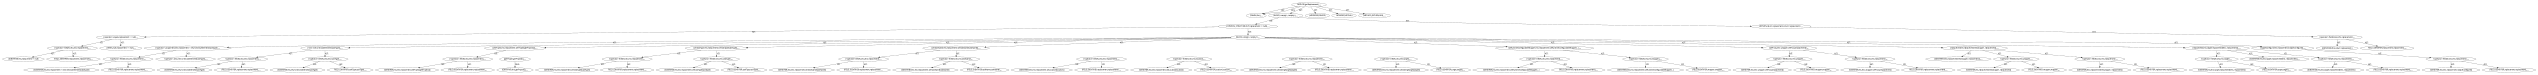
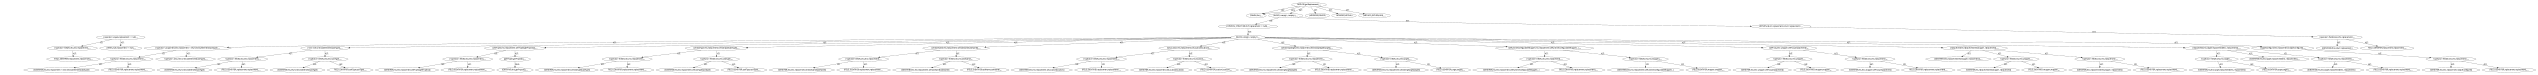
  digraph {
    fontname="Open Sans"
    node [fontname="Open Sans"]
    edge [fontname="Open Sans"]
    n1 [label=<(METHOD,getReplacement)<SUB>452</SUB>>]
    n2 [label=<(PARAM,this)<SUB>452</SUB>>]
    n3 [label=<(BLOCK,&lt;empty&gt;,&lt;empty&gt;)<SUB>452</SUB>>]
    n4 [label=<(MODIFIER,PRIVATE)>]
    n5 [label=<(MODIFIER,VIRTUAL)>]
    n6 [label=<(METHOD_RETURN,ANY)<SUB>452</SUB>>]
    n7 [label=<(CONTROL_STRUCTURE,IF,if (replacement == null))<SUB>453</SUB>>]
    n8 [label=<(RETURN,return replacement;,return replacement;)<SUB>466</SUB>>]
    n9 [label=<(&lt;operator&gt;.equals,replacement == null)<SUB>453</SUB>>]
    n10 [label=<(BLOCK,&lt;empty&gt;,&lt;empty&gt;)<SUB>453</SUB>>]
    n11 [label=<(&lt;operator&gt;.fieldAccess,this.replacement)<SUB>466</SUB>>]
    n12 [label=<(&lt;operator&gt;.fieldAccess,this.replacement)<SUB>453</SUB>>]
    n13 [label=<(LITERAL,null,replacement == null)<SUB>553</SUB>>]
    n14 [label=<(&lt;operator&gt;.assignment,this.replacement = new UnknownElement(taskType))<SUB>454</SUB>>]
    n15 [label=<(&lt;init&gt;,new UnknownElement(taskType))<SUB>454</SUB>>]
    n16 [label=<(setProject,this.replacement.setProject(getProject()))<SUB>455</SUB>>]
    n17 [label=<(setTaskType,this.replacement.setTaskType(taskType))<SUB>456</SUB>>]
    n18 [label=<(setTaskName,this.replacement.setTaskName(taskName))<SUB>457</SUB>>]
+   n19 [label=<(setLocation,this.replacement.setLocation(location))<SUB>458</SUB>>]
+   n20 [label=<(setOwningTarget,this.replacement.setOwningTarget(target))<SUB>459</SUB>>]
    n21 [label=<(setRuntimeConfigurableWrapper,this.replacement.setRuntimeConfigurableWrapper(...)<SUB>460</SUB>>]
    n22 [label=<(setProxy,this.wrapper.setProxy(replacement))<SUB>461</SUB>>]
    n23 [label=<(replaceChildren,replaceChildren(wrapper, replacement))<SUB>462</SUB>>]
    n24 [label=<(replaceChild,this.target.replaceChild(this, replacement))<SUB>463</SUB>>]
    n25 [label=<(maybeConfigure,this.replacement.maybeConfigure())<SUB>464</SUB>>]
-   n26 [label=<(IDENTIFIER,this,replacement == null)>]
    n27 [label=<(FIELD_IDENTIFIER,replacement,replacement)<SUB>453</SUB>>]
    n28 [label=<(&lt;operator&gt;.fieldAccess,this.replacement)<SUB>454</SUB>>]
    n29 [label=<(&lt;operator&gt;.alloc,new UnknownElement(taskType))<SUB>454</SUB>>]
    n30 [label=<(&lt;operator&gt;.fieldAccess,this.replacement)<SUB>454</SUB>>]
    n31 [label=<(&lt;operator&gt;.fieldAccess,this.taskType)<SUB>454</SUB>>]
    n32 [label=<(&lt;operator&gt;.fieldAccess,this.replacement)<SUB>455</SUB>>]
    n33 [label=<(getProject,getProject())<SUB>455</SUB>>]
    n34 [label=<(&lt;operator&gt;.fieldAccess,this.replacement)<SUB>456</SUB>>]
    n35 [label=<(&lt;operator&gt;.fieldAccess,this.taskType)<SUB>456</SUB>>]
    n36 [label=<(&lt;operator&gt;.fieldAccess,this.replacement)<SUB>457</SUB>>]
    n37 [label=<(&lt;operator&gt;.fieldAccess,this.taskName)<SUB>457</SUB>>]
    n38 [label=<(&lt;operator&gt;.fieldAccess,this.replacement)<SUB>458</SUB>>]
    n39 [label=<(&lt;operator&gt;.fieldAccess,this.location)<SUB>458</SUB>>]
    n40 [label=<(&lt;operator&gt;.fieldAccess,this.replacement)<SUB>459</SUB>>]
    n41 [label=<(&lt;operator&gt;.fieldAccess,this.target)<SUB>459</SUB>>]
    n42 [label=<(&lt;operator&gt;.fieldAccess,this.replacement)<SUB>460</SUB>>]
    n43 [label=<(&lt;operator&gt;.fieldAccess,this.wrapper)<SUB>460</SUB>>]
    n44 [label=<(&lt;operator&gt;.fieldAccess,this.wrapper)<SUB>461</SUB>>]
    n45 [label=<(&lt;operator&gt;.fieldAccess,this.replacement)<SUB>461</SUB>>]
    n46 [label=<(IDENTIFIER,this,replaceChildren(wrapper, replacement))<SUB>462</SUB>>]
    n47 [label=<(&lt;operator&gt;.fieldAccess,this.wrapper)<SUB>462</SUB>>]
    n48 [label=<(&lt;operator&gt;.fieldAccess,this.replacement)<SUB>462</SUB>>]
    n49 [label=<(&lt;operator&gt;.fieldAccess,this.target)<SUB>463</SUB>>]
    n50 [label=<(IDENTIFIER,this,this.target.replaceChild(this, replacement))<SUB>463</SUB>>]
    n51 [label=<(&lt;operator&gt;.fieldAccess,this.replacement)<SUB>463</SUB>>]
    n52 [label=<(&lt;operator&gt;.fieldAccess,this.replacement)<SUB>464</SUB>>]
    n53 [label=<(IDENTIFIER,this,this.replacement = new UnknownElement(taskType))>]
    n54 [label=<(FIELD_IDENTIFIER,replacement,replacement)<SUB>454</SUB>>]
    n55 [label=<(IDENTIFIER,this,new UnknownElement(taskType))>]
    n56 [label=<(FIELD_IDENTIFIER,replacement,replacement)<SUB>454</SUB>>]
    n57 [label=<(IDENTIFIER,this,new UnknownElement(taskType))>]
    n58 [label=<(FIELD_IDENTIFIER,taskType,taskType)<SUB>454</SUB>>]
    n59 [label=<(IDENTIFIER,this,this.replacement.setProject(getProject()))>]
    n60 [label=<(FIELD_IDENTIFIER,replacement,replacement)<SUB>455</SUB>>]
    n61 [label=<(IDENTIFIER,this,getProject())<SUB>455</SUB>>]
    n62 [label=<(IDENTIFIER,this,this.replacement.setTaskType(taskType))>]
    n63 [label=<(FIELD_IDENTIFIER,replacement,replacement)<SUB>456</SUB>>]
    n64 [label=<(IDENTIFIER,this,this.replacement.setTaskType(taskType))>]
    n65 [label=<(FIELD_IDENTIFIER,taskType,taskType)<SUB>456</SUB>>]
    n66 [label=<(IDENTIFIER,this,this.replacement.setTaskName(taskName))>]
    n67 [label=<(FIELD_IDENTIFIER,replacement,replacement)<SUB>457</SUB>>]
    n68 [label=<(IDENTIFIER,this,this.replacement.setTaskName(taskName))>]
    n69 [label=<(FIELD_IDENTIFIER,taskName,taskName)<SUB>457</SUB>>]
    n70 [label=<(IDENTIFIER,this,this.replacement.setLocation(location))>]
    n71 [label=<(FIELD_IDENTIFIER,replacement,replacement)<SUB>458</SUB>>]
    n72 [label=<(IDENTIFIER,this,this.replacement.setLocation(location))>]
    n73 [label=<(FIELD_IDENTIFIER,location,location)<SUB>458</SUB>>]
    n74 [label=<(IDENTIFIER,this,this.replacement.setOwningTarget(target))>]
    n75 [label=<(FIELD_IDENTIFIER,replacement,replacement)<SUB>459</SUB>>]
    n76 [label=<(IDENTIFIER,this,this.replacement.setOwningTarget(target))>]
    n77 [label=<(FIELD_IDENTIFIER,target,target)<SUB>459</SUB>>]
    n78 [label=<(IDENTIFIER,this,this.replacement.setRuntimeConfigurableWrapper(...)>]
    n79 [label=<(FIELD_IDENTIFIER,replacement,replacement)<SUB>460</SUB>>]
    n80 [label=<(IDENTIFIER,this,this.replacement.setRuntimeConfigurableWrapper(...)>]
    n81 [label=<(FIELD_IDENTIFIER,wrapper,wrapper)<SUB>460</SUB>>]
    n82 [label=<(IDENTIFIER,this,this.wrapper.setProxy(replacement))>]
    n83 [label=<(FIELD_IDENTIFIER,wrapper,wrapper)<SUB>461</SUB>>]
    n84 [label=<(IDENTIFIER,this,this.wrapper.setProxy(replacement))>]
    n85 [label=<(FIELD_IDENTIFIER,replacement,replacement)<SUB>461</SUB>>]
    n86 [label=<(IDENTIFIER,this,replaceChildren(wrapper, replacement))>]
    n87 [label=<(FIELD_IDENTIFIER,wrapper,wrapper)<SUB>462</SUB>>]
    n88 [label=<(IDENTIFIER,this,replaceChildren(wrapper, replacement))>]
    n89 [label=<(FIELD_IDENTIFIER,replacement,replacement)<SUB>462</SUB>>]
    n90 [label=<(IDENTIFIER,this,this.target.replaceChild(this, replacement))>]
    n91 [label=<(FIELD_IDENTIFIER,target,target)<SUB>463</SUB>>]
    n92 [label=<(IDENTIFIER,this,this.target.replaceChild(this, replacement))>]
    n93 [label=<(FIELD_IDENTIFIER,replacement,replacement)<SUB>463</SUB>>]
    n94 [label=<(IDENTIFIER,this,this.replacement.maybeConfigure())>]
    n95 [label=<(FIELD_IDENTIFIER,replacement,replacement)<SUB>464</SUB>>]
    n96 [label=<(IDENTIFIER,this,return replacement;)>]
    n97 [label=<(FIELD_IDENTIFIER,replacement,replacement)<SUB>466</SUB>>]
    n1 -> n2 [label="AST: "]
    n1 -> n2 [label="DDG: "]
    n1 -> n3 [label="AST: "]
    n1 -> n4 [label="AST: "]
    n1 -> n5 [label="AST: "]
    n1 -> n6 [label="AST: "]
    n3 -> n7 [label="AST: "]
    n3 -> n8 [label="AST: "]
-   n7 -> n9 [label="AST: "]
    n7 -> n10 [label="AST: "]
    n8 -> n11 [label="AST: "]
    n9 -> n12 [label="AST: "]
    n9 -> n13 [label="AST: "]
    n10 -> n14 [label="AST: "]
    n10 -> n15 [label="AST: "]
    n10 -> n16 [label="AST: "]
    n10 -> n17 [label="AST: "]
    n10 -> n18 [label="AST: "]
+   n10 -> n19 [label="AST: "]
+   n10 -> n20 [label="AST: "]
    n10 -> n21 [label="AST: "]
    n10 -> n22 [label="AST: "]
    n10 -> n23 [label="AST: "]
    n10 -> n24 [label="AST: "]
    n10 -> n25 [label="AST: "]
    n11 -> n96 [label="AST: "]
    n11 -> n97 [label="AST: "]
-   n12 -> n26 [label="AST: "]
    n12 -> n27 [label="AST: "]
    n14 -> n28 [label="AST: "]
    n14 -> n29 [label="AST: "]
    n15 -> n30 [label="AST: "]
    n15 -> n31 [label="AST: "]
    n16 -> n32 [label="AST: "]
+   n16 -> n33 [label="AST: "]
    n17 -> n34 [label="AST: "]
    n17 -> n35 [label="AST: "]
    n18 -> n36 [label="AST: "]
    n18 -> n37 [label="AST: "]
+   n19 -> n38 [label="AST: "]
+   n19 -> n39 [label="AST: "]
+   n20 -> n40 [label="AST: "]
+   n20 -> n41 [label="AST: "]
    n21 -> n42 [label="AST: "]
    n21 -> n43 [label="AST: "]
    n22 -> n44 [label="AST: "]
    n22 -> n45 [label="AST: "]
    n23 -> n46 [label="AST: "]
    n23 -> n47 [label="AST: "]
    n23 -> n48 [label="AST: "]
    n24 -> n49 [label="AST: "]
    n24 -> n50 [label="AST: "]
    n24 -> n51 [label="AST: "]
    n25 -> n52 [label="AST: "]
    n28 -> n53 [label="AST: "]
    n28 -> n54 [label="AST: "]
    n30 -> n55 [label="AST: "]
    n30 -> n56 [label="AST: "]
    n31 -> n57 [label="AST: "]
    n31 -> n58 [label="AST: "]
    n32 -> n59 [label="AST: "]
    n32 -> n60 [label="AST: "]
    n33 -> n61 [label="DDG: "]
    n34 -> n62 [label="AST: "]
    n34 -> n63 [label="AST: "]
    n35 -> n64 [label="AST: "]
    n35 -> n65 [label="AST: "]
    n36 -> n66 [label="AST: "]
    n36 -> n67 [label="AST: "]
    n37 -> n68 [label="AST: "]
    n37 -> n69 [label="AST: "]
    n38 -> n70 [label="AST: "]
    n38 -> n71 [label="AST: "]
    n39 -> n72 [label="AST: "]
    n39 -> n73 [label="AST: "]
    n40 -> n74 [label="AST: "]
    n40 -> n75 [label="AST: "]
    n41 -> n76 [label="AST: "]
    n41 -> n77 [label="AST: "]
    n42 -> n78 [label="AST: "]
    n42 -> n79 [label="AST: "]
    n43 -> n80 [label="AST: "]
    n43 -> n81 [label="AST: "]
    n44 -> n82 [label="AST: "]
    n44 -> n83 [label="AST: "]
    n45 -> n84 [label="AST: "]
    n45 -> n85 [label="AST: "]
    n47 -> n86 [label="AST: "]
    n47 -> n87 [label="AST: "]
    n48 -> n88 [label="AST: "]
    n48 -> n89 [label="AST: "]
    n49 -> n90 [label="AST: "]
    n49 -> n91 [label="AST: "]
    n51 -> n92 [label="AST: "]
    n51 -> n93 [label="AST: "]
    n52 -> n94 [label="AST: "]
    n52 -> n95 [label="AST: "]
  }
